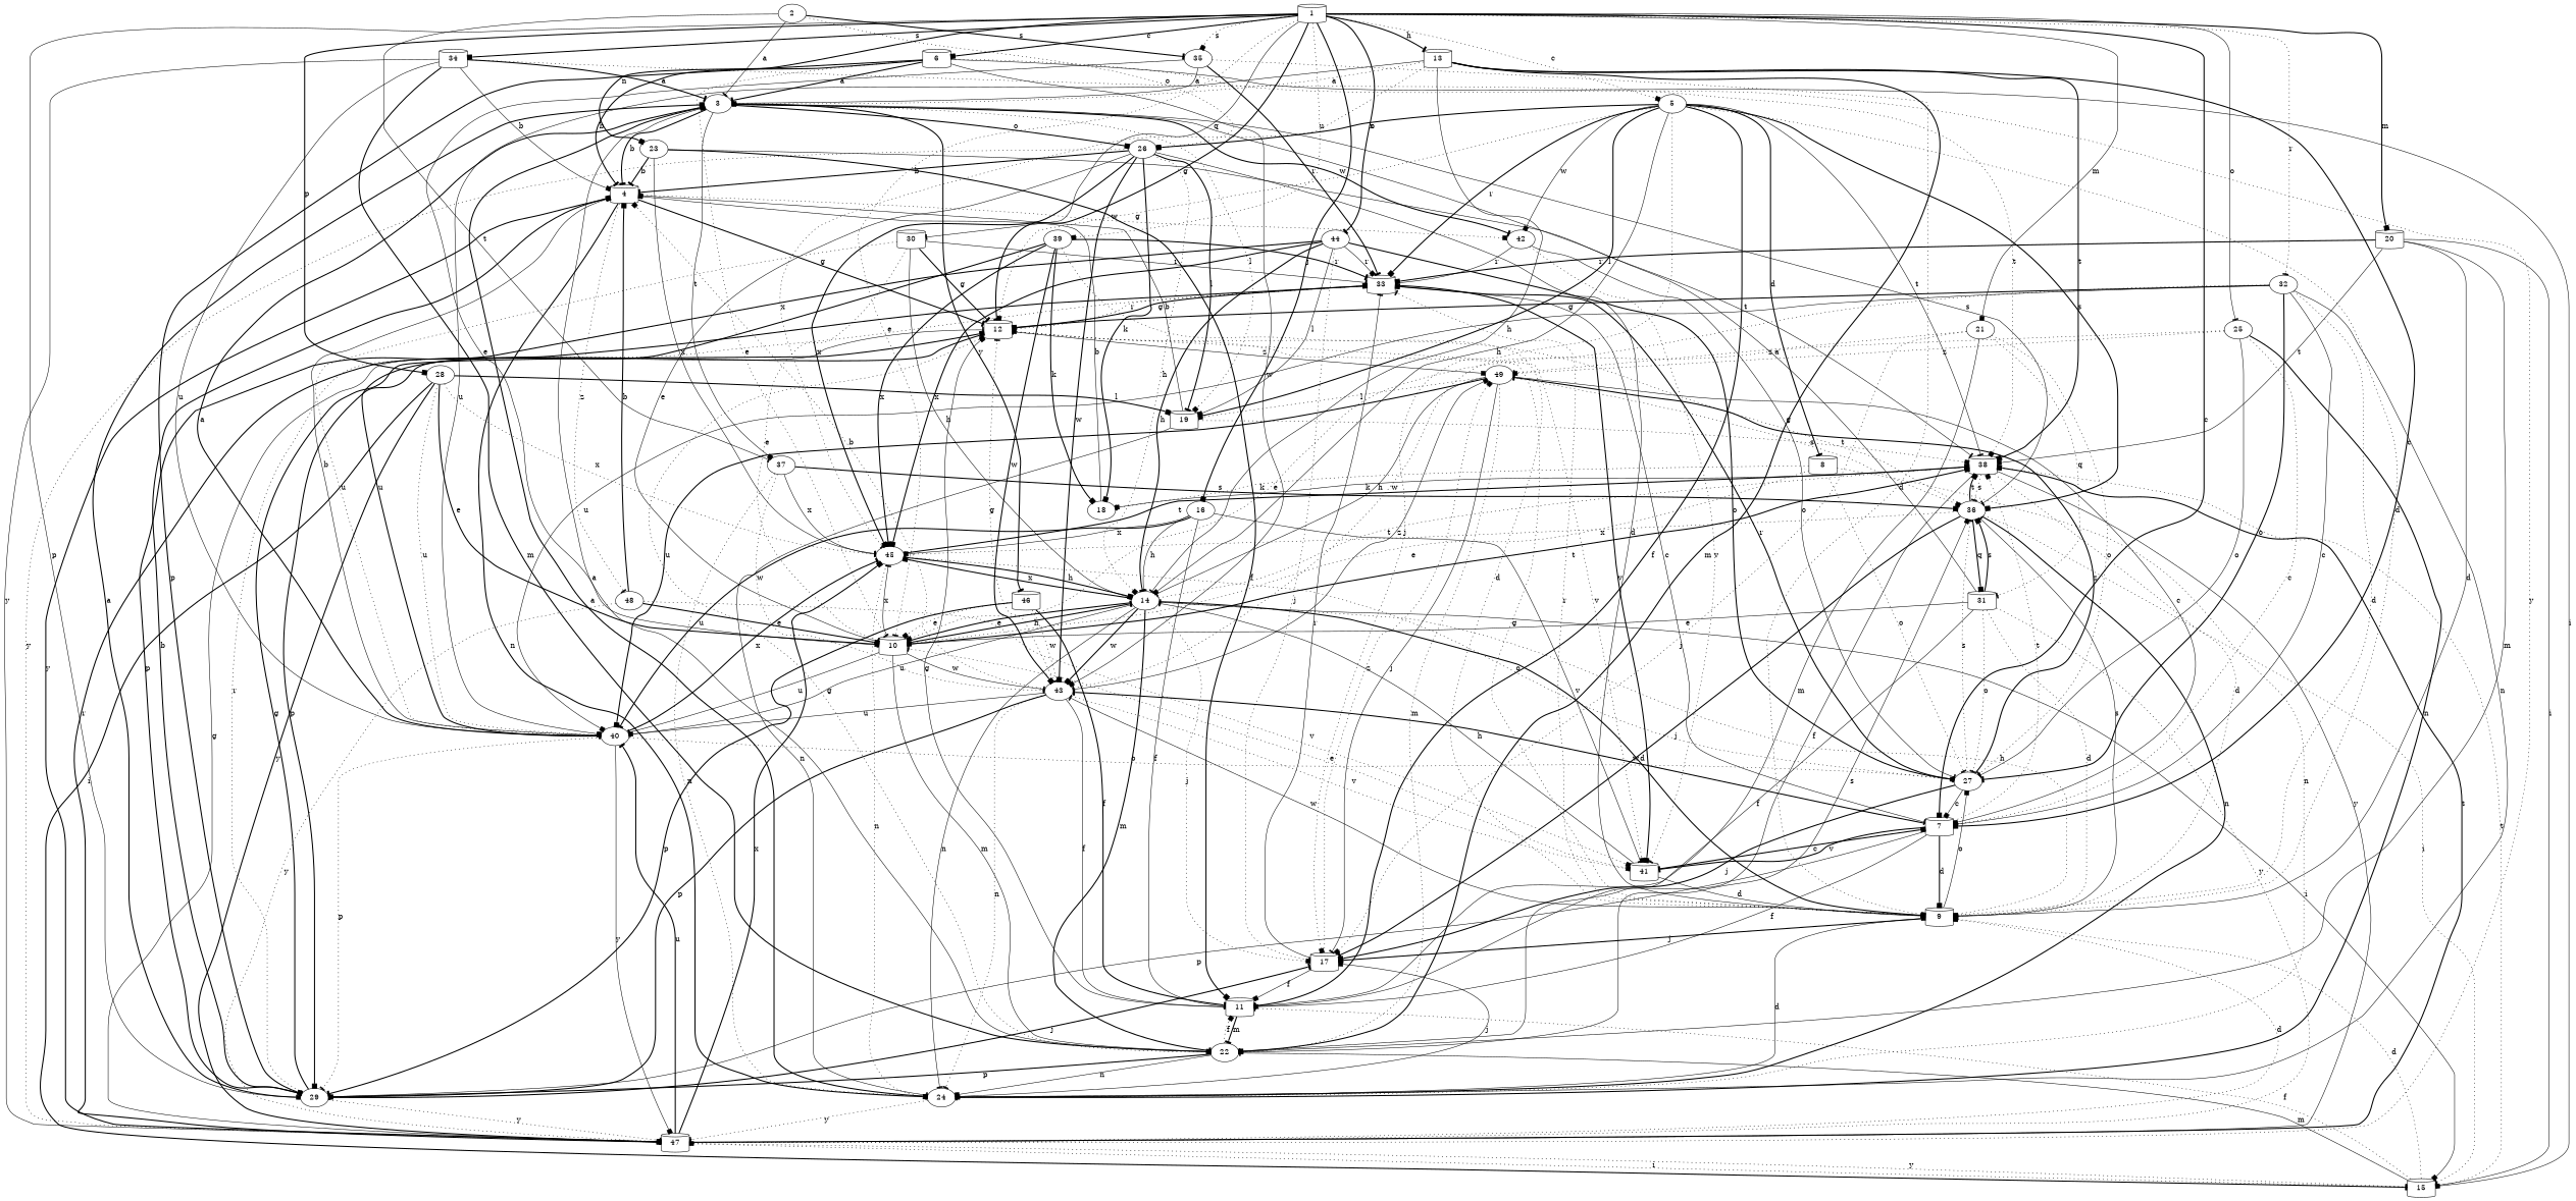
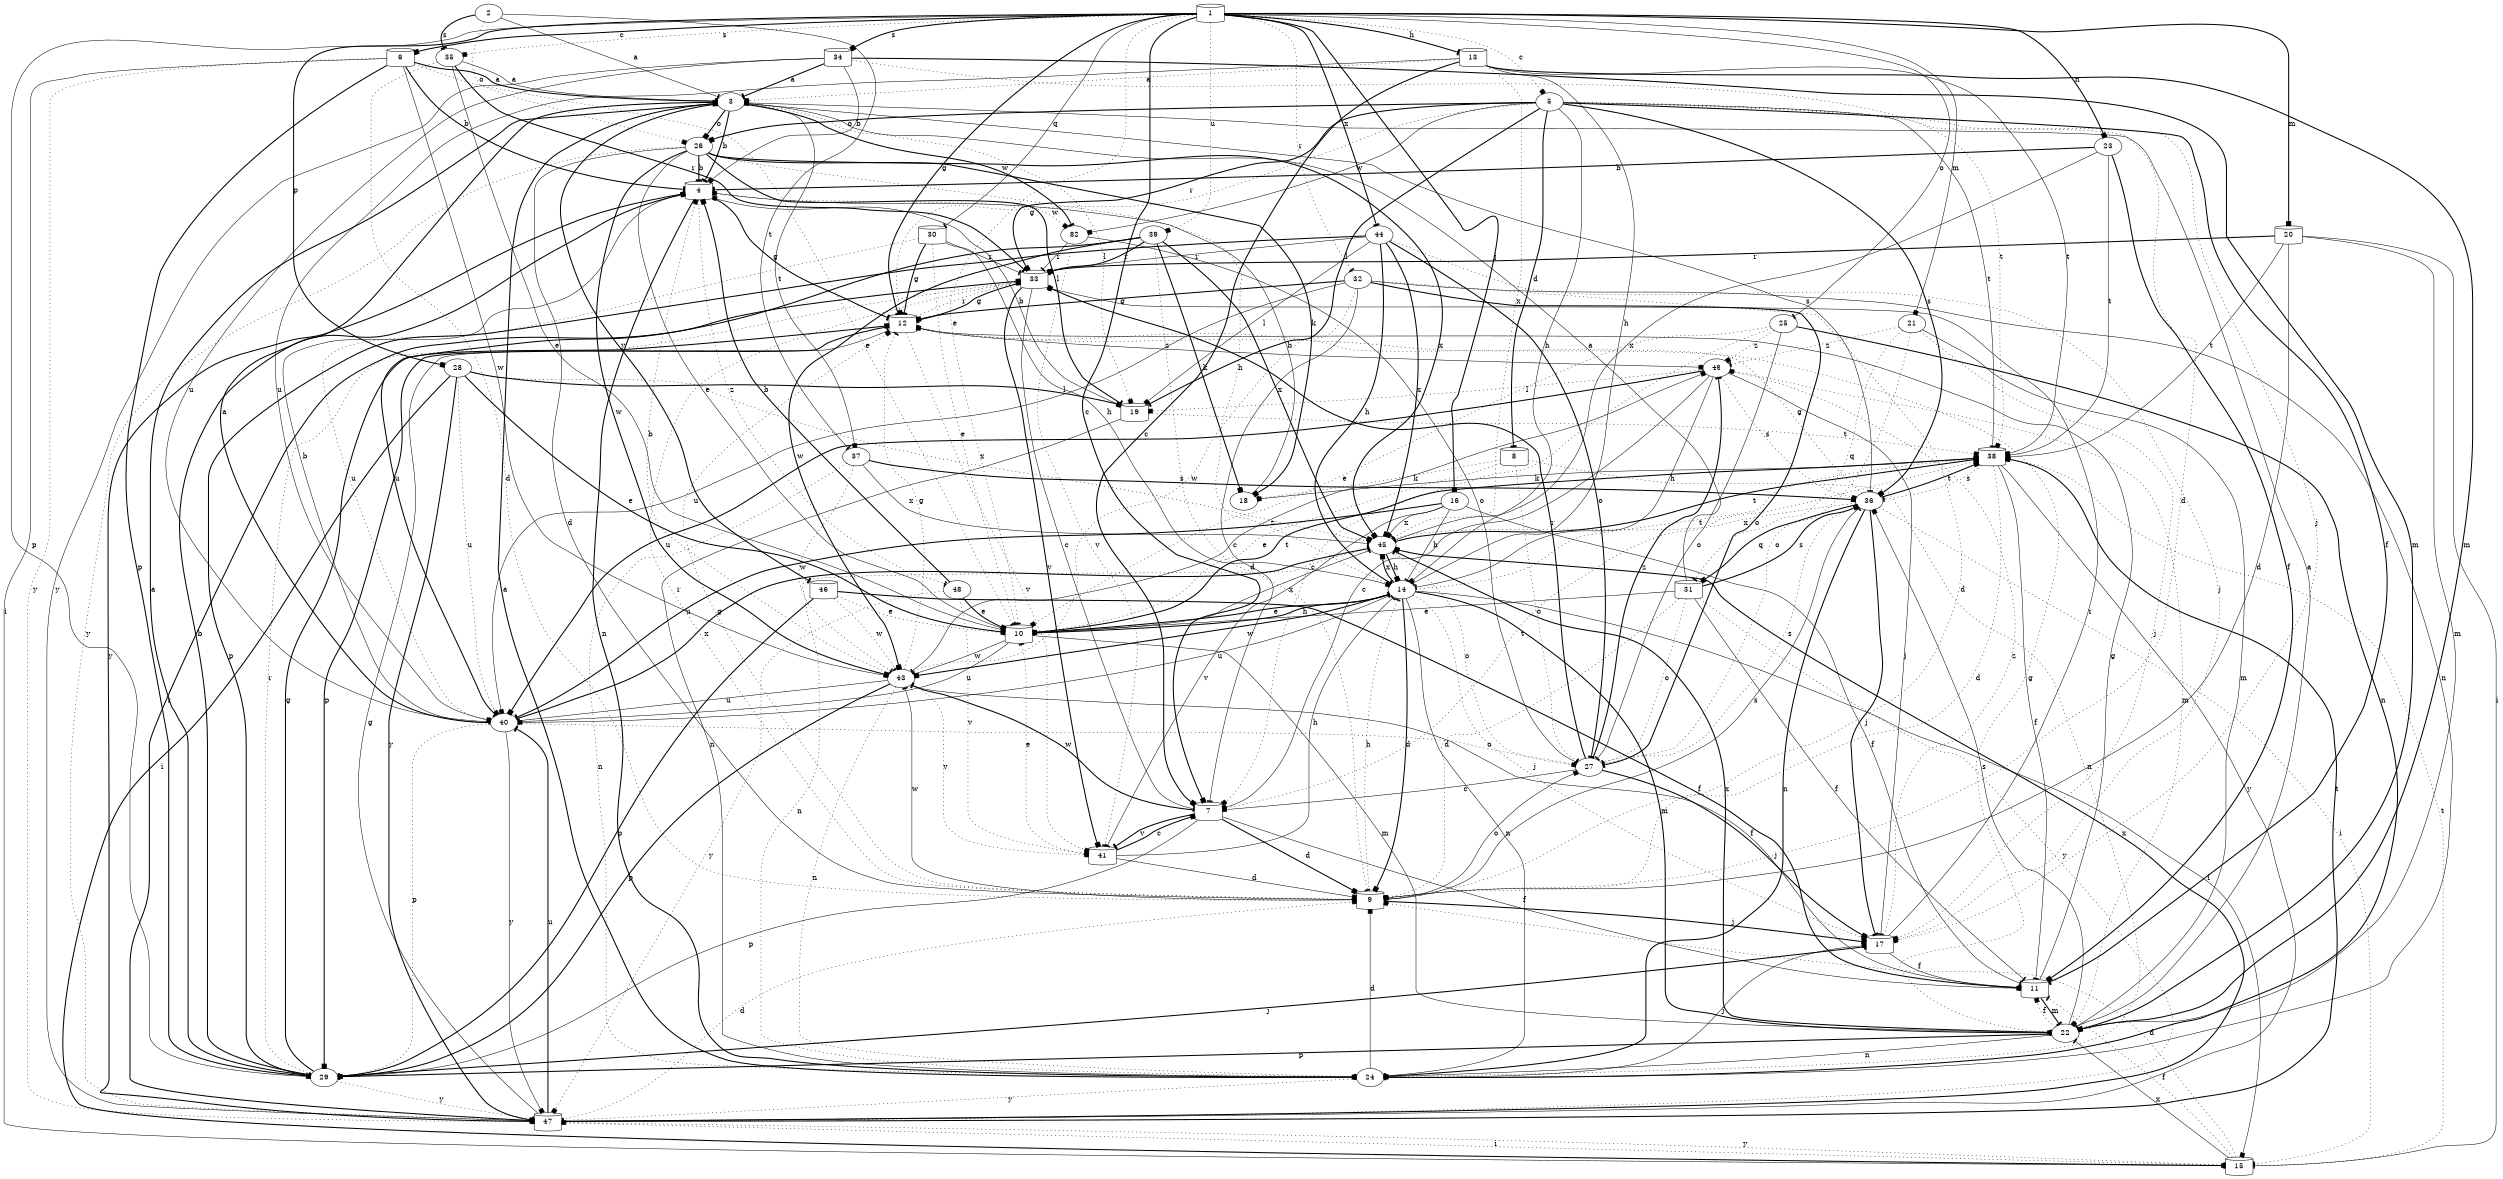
  strict digraph {
    node [shape=ellipse]
    edge [arrowhead=box style=bold]
    2
    3
    35
    26
    37
    4 [shape=cylinder]
    19 [shape=cylinder]
    46 [shape=cylinder]
    36
-   42
+   42 [label=82]
    10 [shape=cylinder]
    9 [shape=cylinder]
    33 [shape=cylinder]
    43
    47 [shape=cylinder]
    14
    45
    18
    24
    12 [shape=cylinder]
    48
    38 [shape=cylinder]
    29
    11 [shape=cylinder]
    15 [shape=cylinder]
    17 [shape=cylinder]
    31 [shape=cylinder]
    27
    41 [shape=cylinder]
    6 [shape=cylinder]
    40
    49
    22
    13 [shape=cylinder]
    7 [shape=cylinder]
    34 [shape=cylinder]
    23
    1 [shape=cylinder]
    5
    25
    32
    20 [shape=cylinder]
    39
    28
    30 [shape=cylinder]
    16
    44
    21
    8 [shape=cylinder]
    2 -> 3 [arrowhead=tee label=a style=solid]
    2 -> 35 [arrowhead=tee label=s]
    2 -> 26 [label=o style=dotted]
    2 -> 37 [arrowhead=tee label=t style=solid]
    3 -> 26 [label=o]
    3 -> 37 [label=t style=solid]
    3 -> 4 [arrowhead=tee label=b]
    3 -> 19 [label=l style=dotted]
    3 -> 46 [arrowhead=tee label=y]
    3 -> 36 [arrowhead=tee label=s style=solid]
    3 -> 42 [arrowhead=tee label=w]
    35 -> 3 [arrowhead=tee label=a style=solid]
    35 -> 10 [label=e style=solid]
    35 -> 9 [label=d style=dotted]
    35 -> 33 [arrowhead=tee label=r]
    26 -> 4 [arrowhead=tee label=b]
    26 -> 19 [arrowhead=tee label=l]
    26 -> 10 [arrowhead=tee label=e style=solid]
    26 -> 9 [arrowhead=tee label=d style=solid]
    26 -> 43 [label=w]
    26 -> 47 [arrowhead=tee label=y style=dotted]
    26 -> 14 [label=h style=dotted]
    26 -> 45 [label=x]
    26 -> 18 [label=k]
    37 -> 36 [label=s]
    37 -> 43 [arrowhead=tee label=w style=dotted]
    37 -> 45 [arrowhead=tee label=x style=solid]
    37 -> 24 [arrowhead=tee label=n style=dotted]
    4 -> 42 [label=w style=dotted]
    4 -> 47 [label=y]
    4 -> 24 [label=n]
    4 -> 12 [arrowhead=tee label=g]
    4 -> 48 [arrowhead=tee label=z style=dotted]
    19 -> 4 [label=b style=solid]
    19 -> 24 [arrowhead=tee label=n style=solid]
    19 -> 38 [label=t style=dotted]
    46 -> 10 [label=e style=dotted]
    46 -> 43 [arrowhead=tee label=w style=dotted]
    46 -> 29 [arrowhead=tee label=p]
    46 -> 11 [arrowhead=tee label=f]
    36 -> 45 [arrowhead=tee label=x style=dotted]
    36 -> 24 [arrowhead=tee label=n]
    36 -> 12 [arrowhead=tee label=g style=dotted]
    36 -> 38 [label=t]
    36 -> 15 [arrowhead=tee label=i style=dotted]
    36 -> 17 [arrowhead=tee label=j]
    36 -> 31 [label=q]
    42 -> 33 [arrowhead=tee label=r style=solid]
    42 -> 27 [arrowhead=tee label=o style=solid]
    42 -> 41 [arrowhead=tee label=v style=dotted]
    10 -> 43 [arrowhead=tee label=w style=solid]
    10 -> 14 [arrowhead=tee label=h]
    10 -> 45 [arrowhead=tee label=x style=solid]
    10 -> 38 [label=t]
    10 -> 40 [arrowhead=tee label=u style=solid]
    10 -> 22 [label=m style=solid]
    9 -> 36 [arrowhead=tee label=s style=solid]
    9 -> 33 [arrowhead=tee label=r style=dotted]
    9 -> 43 [arrowhead=tee label=w style=solid]
    9 -> 14 [arrowhead=tee label=h style=dotted]
    9 -> 12 [label=g style=dotted]
    9 -> 17 [label=j]
    9 -> 27 [label=o style=solid]
    33 -> 12 [arrowhead=tee label=g]
    33 -> 41 [label=v]
    33 -> 7 [arrowhead=tee label=c style=solid]
    43 -> 4 [label=b style=dotted]
    43 -> 24 [arrowhead=tee label=n style=dotted]
    43 -> 12 [arrowhead=tee label=g style=dotted]
    43 -> 29 [label=p]
    43 -> 11 [arrowhead=tee label=f style=solid]
    43 -> 41 [label=v style=dotted]
    43 -> 40 [arrowhead=tee label=u style=solid]
    43 -> 49 [label=z style=solid]
    47 -> 9 [label=d style=dotted]
    47 -> 33 [label=r]
    47 -> 45 [label=x]
    47 -> 12 [arrowhead=tee label=g style=solid]
    47 -> 38 [label=t]
    47 -> 15 [arrowhead=tee label=i style=dotted]
    47 -> 40 [arrowhead=tee label=u]
    14 -> 10 [arrowhead=tee label=e]
    14 -> 9 [label=d]
    14 -> 43 [label=w]
    14 -> 45 [label=x]
    14 -> 24 [arrowhead=tee label=n style=solid]
    14 -> 38 [label=t style=dotted]
    14 -> 15 [label=i style=solid]
    14 -> 17 [label=j style=dotted]
    14 -> 40 [label=u style=solid]
    14 -> 22 [arrowhead=tee label=m]
    45 -> 14 [label=h]
    45 -> 24 [arrowhead=tee label=n style=dotted]
    45 -> 38 [label=t]
    45 -> 27 [label=o style=dotted]
    18 -> 4 [label=b style=solid]
    24 -> 3 [label=a]
    24 -> 9 [label=d style=solid]
    24 -> 47 [arrowhead=tee label=y style=dotted]
    24 -> 17 [label=j style=solid]
    12 -> 33 [label=r style=dotted]
    12 -> 29 [label=p]
    12 -> 41 [label=v style=dotted]
    12 -> 49 [label=z style=solid]
    48 -> 4 [label=b]
    48 -> 10 [label=e]
    48 -> 47 [label=y style=dotted]
    48 -> 41 [label=v style=dotted]
    38 -> 36 [arrowhead=tee label=s style=dotted]
    38 -> 9 [label=d style=dotted]
    38 -> 47 [arrowhead=tee label=y style=solid]
    38 -> 18 [label=k style=solid]
    38 -> 11 [arrowhead=tee label=f style=solid]
    29 -> 3 [label=a]
    29 -> 4 [label=b]
    29 -> 33 [label=r style=dotted]
    29 -> 47 [arrowhead=tee label=y style=dotted]
    29 -> 12 [label=g]
    29 -> 17 [arrowhead=tee label=j]
    11 -> 12 [label=g style=solid]
    11 -> 22 [arrowhead=tee label=m]
    15 -> 9 [label=d style=dotted]
    15 -> 47 [label=y style=dotted]
    15 -> 38 [label=t style=dotted]
    15 -> 11 [arrowhead=tee label=f style=dotted]
-   15 -> 22 [arrowhead=tee label=m style=solid]
+   15 -> 22 [arrowhead=tee label=x style=solid]
    17 -> 33 [arrowhead=tee label=r style=solid]
    17 -> 11 [label=f style=solid]
    17 -> 49 [label=z style=dotted]
    31 -> 3 [label=a style=solid]
    31 -> 36 [label=s]
    31 -> 10 [label=e style=solid]
    31 -> 9 [label=d style=dotted]
    31 -> 47 [arrowhead=tee label=y style=dotted]
    31 -> 11 [arrowhead=tee label=f style=solid]
    31 -> 27 [arrowhead=tee label=o style=dotted]
    27 -> 36 [arrowhead=tee label=s style=dotted]
    27 -> 33 [label=r]
    27 -> 17 [label=j]
    27 -> 49 [arrowhead=tee label=z]
    27 -> 7 [label=c style=solid]
    41 -> 10 [arrowhead=tee label=e style=dotted]
    41 -> 9 [label=d style=solid]
    41 -> 14 [arrowhead=tee label=h style=solid]
    41 -> 7 [label=c]
    6 -> 3 [arrowhead=tee label=a]
    6 -> 4 [arrowhead=tee label=b]
    6 -> 10 [arrowhead=tee label=e style=dotted]
    6 -> 43 [label=w style=solid]
    6 -> 47 [arrowhead=tee label=y style=dotted]
    6 -> 29 [label=p]
    6 -> 15 [label=i style=solid]
    40 -> 3 [label=a]
    40 -> 4 [label=b style=solid]
    40 -> 47 [label=y style=solid]
    40 -> 45 [arrowhead=tee label=x]
    40 -> 29 [arrowhead=tee label=p style=dotted]
    40 -> 27 [arrowhead=tee label=o style=dotted]
    49 -> 19 [label=l style=dotted]
    49 -> 36 [label=s style=dotted]
    49 -> 14 [arrowhead=tee label=h style=solid]
    49 -> 17 [arrowhead=tee label=j style=solid]
    49 -> 40 [label=u]
    49 -> 22 [label=m style=dotted]
    49 -> 7 [label=c style=solid]
    22 -> 3 [label=a style=solid]
    22 -> 36 [label=s style=solid]
+   22 -> 45 [arrowhead=tee label=x]
    22 -> 24 [label=n style=solid]
    22 -> 12 [label=g style=dotted]
    22 -> 29 [arrowhead=tee label=p]
    22 -> 11 [label=f style=dotted]
    13 -> 3 [label=a style=dotted]
    13 -> 14 [arrowhead=tee label=h style=solid]
    13 -> 45 [arrowhead=tee label=x style=dotted]
-   13 -> 38 [label=t]
+   13 -> 38 [label=t style=solid]
    13 -> 40 [label=u style=solid]
    13 -> 22 [label=m]
    13 -> 7 [label=c]
    7 -> 9 [label=d]
    7 -> 43 [arrowhead=tee label=w]
    7 -> 38 [label=t style=dotted]
    7 -> 29 [arrowhead=tee label=p style=solid]
    7 -> 11 [label=f style=solid]
    7 -> 41 [arrowhead=tee label=v]
    34 -> 3 [arrowhead=tee label=a]
    34 -> 4 [label=b style=solid]
    34 -> 47 [arrowhead=tee label=y style=solid]
    34 -> 38 [label=t style=dotted]
    34 -> 40 [arrowhead=tee label=u style=solid]
    34 -> 22 [label=m]
    23 -> 4 [arrowhead=tee label=b]
    23 -> 45 [arrowhead=tee label=x style=solid]
    23 -> 38 [arrowhead=tee label=t style=solid]
    23 -> 11 [label=f]
    1 -> 35 [label=s style=dotted]
    1 -> 10 [arrowhead=tee label=e style=dotted]
    1 -> 12 [arrowhead=tee label=g]
    1 -> 29 [label=p style=solid]
    1 -> 6 [label=c]
    1 -> 13 [arrowhead=tee label=h]
    1 -> 7 [label=c]
    1 -> 34 [label=s]
    1 -> 23 [label=n]
    1 -> 5 [label=c style=dotted]
    1 -> 25 [arrowhead=tee label=o style=solid]
    1 -> 32 [arrowhead=tee label=r style=dotted]
    1 -> 20 [label=m]
    1 -> 39 [label=u style=dotted]
    1 -> 28 [label=p]
    1 -> 30 [arrowhead=tee label=q style=solid]
    1 -> 16 [label=j]
    1 -> 44 [arrowhead=tee label=x]
    1 -> 21 [label=m style=solid]
    5 -> 26 [label=o]
    5 -> 19 [arrowhead=tee label=l]
    5 -> 36 [label=s]
    5 -> 42 [label=w style=solid]
    5 -> 9 [label=d style=dotted]
    5 -> 33 [label=r]
    5 -> 14 [label=h style=solid]
    5 -> 12 [label=g style=dotted]
    5 -> 38 [arrowhead=tee label=t style=solid]
    5 -> 11 [arrowhead=tee label=f]
    5 -> 17 [label=j style=dotted]
    5 -> 8 [arrowhead=tee label=d]
    25 -> 10 [label=e style=dotted]
    25 -> 24 [arrowhead=tee label=n]
    25 -> 27 [arrowhead=tee label=o style=solid]
    25 -> 49 [label=z style=dotted]
    25 -> 7 [label=c style=dotted]
    32 -> 9 [label=d style=dotted]
    32 -> 43 [arrowhead=tee label=w style=dotted]
    32 -> 24 [label=n style=solid]
    32 -> 12 [label=g]
    32 -> 27 [arrowhead=tee label=o]
    32 -> 40 [label=u style=solid]
    32 -> 7 [arrowhead=tee label=c style=solid]
    20 -> 9 [label=d style=solid]
    20 -> 33 [label=r]
    20 -> 38 [label=t style=solid]
    20 -> 15 [arrowhead=tee label=i style=solid]
    20 -> 22 [label=m style=solid]
    39 -> 9 [arrowhead=tee label=d style=dotted]
    39 -> 33 [arrowhead=tee label=r]
    39 -> 43 [label=w]
    39 -> 45 [label=x]
    39 -> 18 [label=k]
    39 -> 40 [arrowhead=tee label=u]
    28 -> 19 [label=l]
    28 -> 10 [arrowhead=tee label=e]
    28 -> 47 [label=y]
    28 -> 45 [arrowhead=tee label=x style=dotted]
    28 -> 15 [arrowhead=tee label=i]
    28 -> 40 [label=u style=dotted]
    30 -> 10 [arrowhead=tee label=e style=dotted]
    30 -> 33 [arrowhead=tee label=r style=solid]
    30 -> 14 [label=h style=solid]
    30 -> 12 [arrowhead=tee label=g]
    30 -> 40 [arrowhead=tee label=u style=dotted]
    16 -> 14 [arrowhead=tee label=h style=solid]
    16 -> 45 [label=x style=solid]
    16 -> 11 [arrowhead=tee label=f style=solid]
    16 -> 41 [arrowhead=tee label=v style=solid]
    16 -> 40 [arrowhead=tee label=u]
    44 -> 19 [label=l style=solid]
    44 -> 33 [label=r style=solid]
    44 -> 14 [arrowhead=tee label=h]
    44 -> 45 [label=x]
    44 -> 29 [arrowhead=tee label=p]
    44 -> 17 [arrowhead=tee label=j style=dotted]
    44 -> 27 [arrowhead=tee label=o]
    21 -> 17 [label=j style=dotted]
    21 -> 31 [arrowhead=tee label=q style=dotted]
    21 -> 27 [arrowhead=tee label=o style=dotted]
    21 -> 49 [arrowhead=tee label=z style=dotted]
    21 -> 22 [arrowhead=tee label=m style=solid]
    8 -> 10 [label=e style=dotted]
    8 -> 18 [arrowhead=tee label=k style=dotted]
    8 -> 24 [label=n style=dotted]
    8 -> 27 [arrowhead=tee label=o style=dotted]
  }
